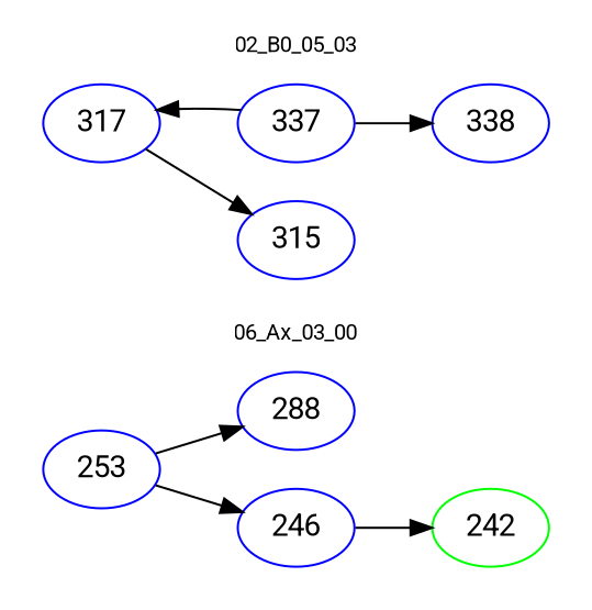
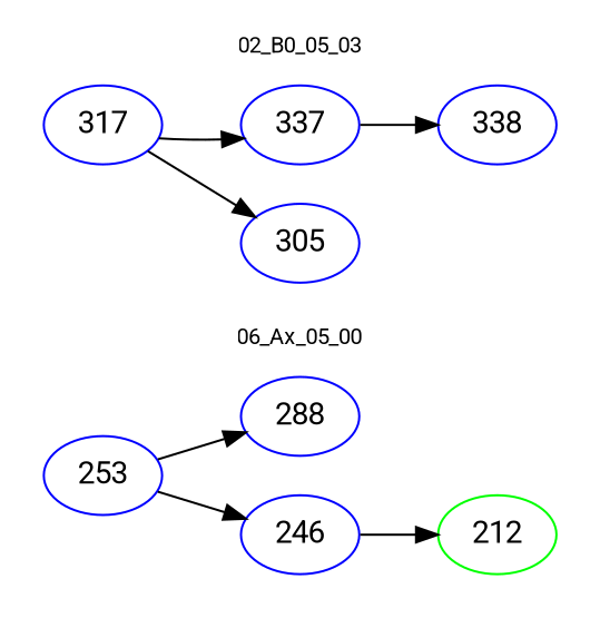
  digraph {
    fontname=Roboto
    rankdir=LR
    node [color=blue fontname=Roboto]
    edge [color=black fontname=Roboto]
    n1 [label=253]
    n2 [label=246]
    n3 [label=288]
-   n4 [color=green label=242]
+   n4 [color=green label=212]
    n5 [label=317]
-   n6 [label=315]
+   n6 [label=305]
    n7 [label=337]
    n8 [label=338]
    subgraph cluster_1 {
      color=white
      fontsize=10
-     label="06_Ax_03_00"
+     label="06_Ax_05_00"
      n1
      n2
      n3
      n4
    }
    subgraph cluster_2 {
      color=white
      fontsize=10
      label="02_B0_05_03"
      n5
      n6
      n7
      n8
    }
    n1 -> n2
    n1 -> n3
    n2 -> n4
    n5 -> n6
-   n7 -> n5
+   n5 -> n7
    n7 -> n8
  }
